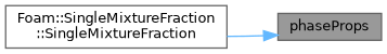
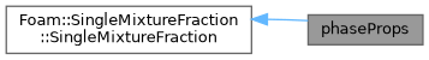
  digraph {
    rankdir=RL
    node [fontname=Helvetica fontsize=10 shape=box style=filled]
    n1 [color=gray40 fillcolor=grey60 fontcolor=black height=0.2 label=phaseProps width=0.4]
    n2 [color=grey40 fillcolor=white height=0.2 label="Foam::SingleMixtureFraction\l::SingleMixtureFraction" width=0.4]
-   n1 -> n2 [color=steelblue1 dir=back fontname=Helvetica fontsize=10 labelfontname=Helvetica labelfontsize=10 style=solid]
+   n2 -> n1 [color=steelblue1 dir=back fontname=Helvetica fontsize=10 labelfontname=Helvetica labelfontsize=10 style=solid]
  }
